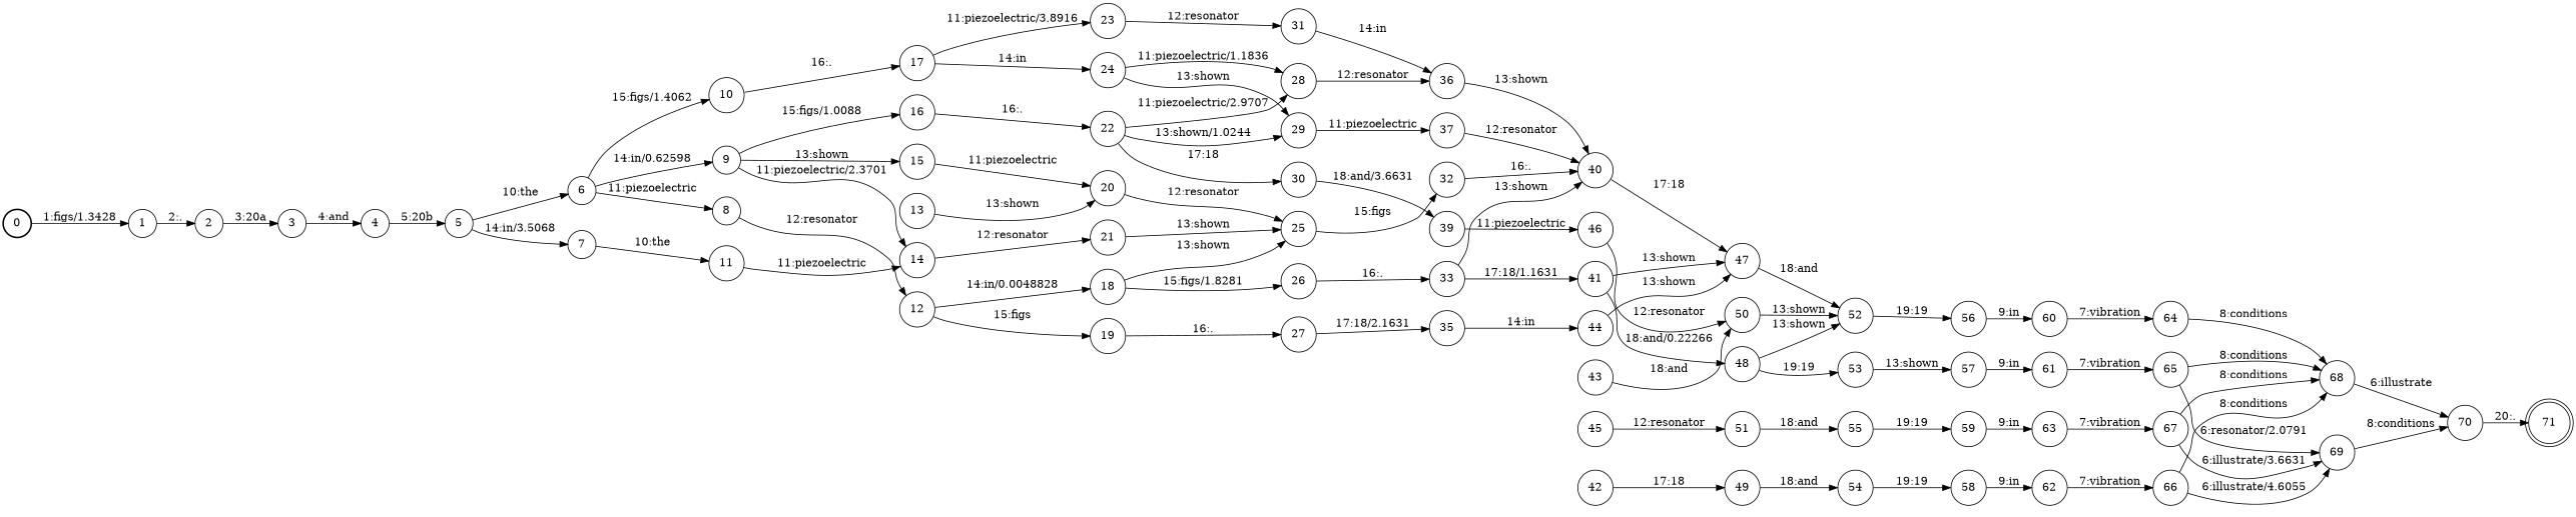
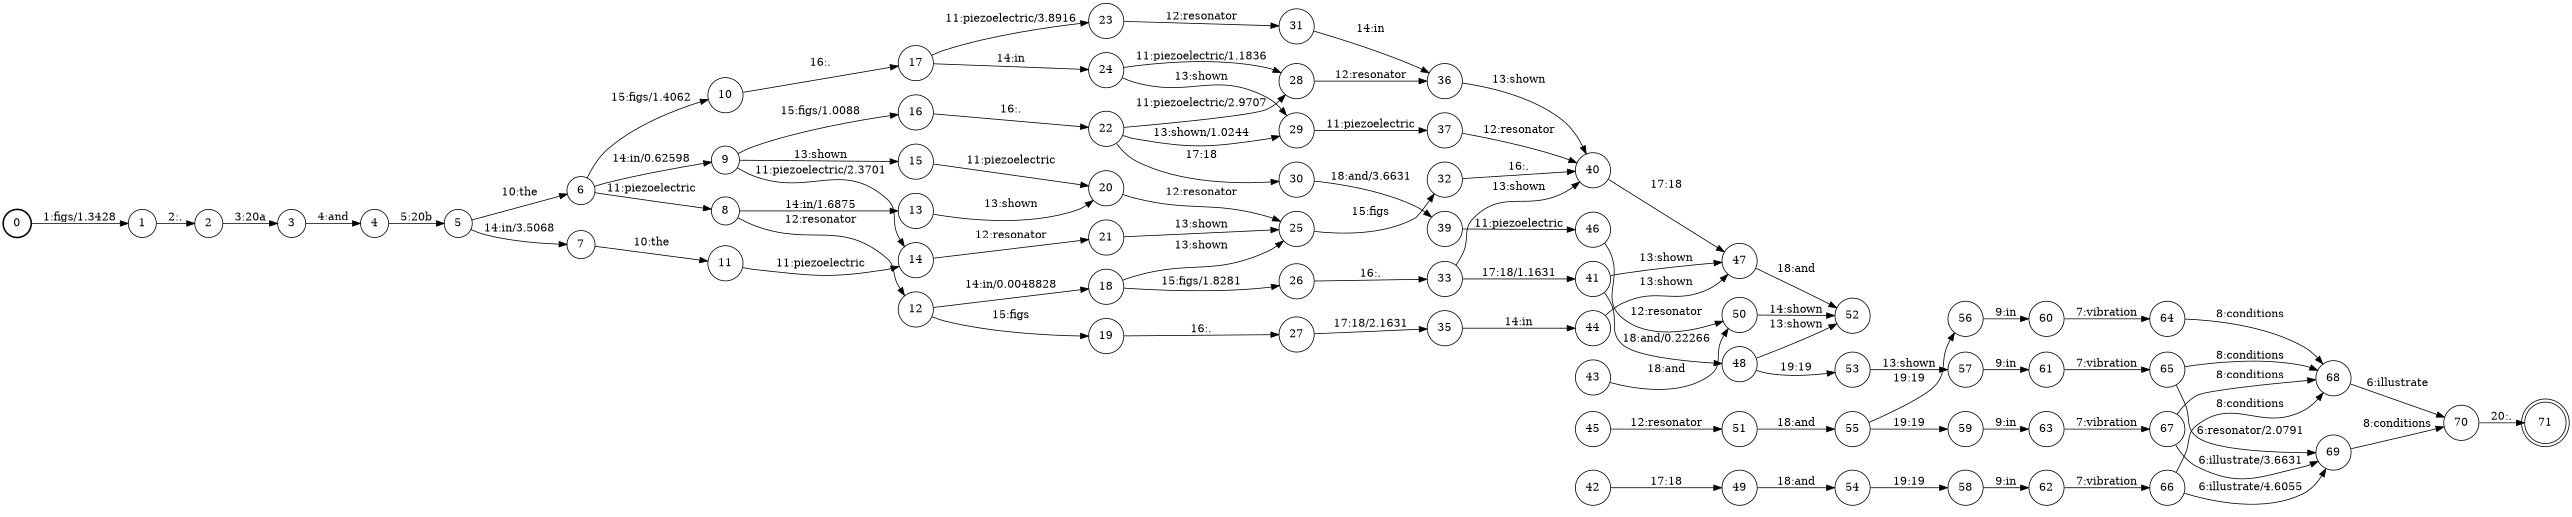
  digraph {
    fontname="DejaVu Serif"
    nodesep=0.25
    rankdir=LR
    ranksep=0.4
    node [fontname="DejaVu Serif" fontsize=14 shape=circle style=solid]
    edge [fontname="DejaVu Serif" fontsize=14]
    n1 [label=0 style=bold]
    n2 [label=1]
    n3 [label=2]
    n4 [label=3]
    n5 [label=4]
    n6 [label=5]
    n7 [label=6]
    n8 [label=7]
    n9 [label=10]
    n10 [label=8]
    n11 [label=9]
    n12 [label=11]
    n13 [label=17]
    n14 [label=12]
    n15 [label=13]
    n16 [label=16]
    n17 [label=14]
    n18 [label=15]
    n19 [label=23]
    n20 [label=24]
    n21 [label=19]
    n22 [label=18]
    n23 [label=20]
    n24 [label=22]
    n25 [label=21]
    n26 [label=27]
    n27 [label=26]
    n28 [label=25]
    n29 [label=28]
    n30 [label=29]
    n31 [label=30]
    n32 [label=31]
    n33 [label=35]
    n34 [label=33]
    n35 [label=32]
    n36 [label=36]
    n37 [label=37]
    n38 [label=39]
    n39 [label=40]
    n40 [label=41]
    n41 [label=44]
    n42 [label=46]
    n43 [label=47]
    n44 [label=48]
    n45 [label=42]
    n46 [label=49]
    n47 [label=43]
    n48 [label=50]
    n49 [label=45]
    n50 [label=51]
    n51 [label=52]
    n52 [label=53]
    n53 [label=54]
    n54 [label=55]
    n55 [label=56]
    n56 [label=57]
    n57 [label=58]
    n58 [label=59]
    n59 [label=60]
    n60 [label=61]
    n61 [label=62]
    n62 [label=63]
    n63 [label=64]
    n64 [label=65]
    n65 [label=66]
    n66 [label=67]
    n67 [label=68]
    n68 [label=69]
    n69 [label=70]
    n70 [label=71 shape=doublecircle]
    n1 -> n2 [label="1:figs/1.3428"]
    n2 -> n3 [label="2:."]
    n3 -> n4 [label="3:20a"]
    n4 -> n5 [label="4:and"]
    n5 -> n6 [label="5:20b"]
    n6 -> n7 [label="10:the"]
    n6 -> n8 [label="14:in/3.5068"]
    n7 -> n9 [label="15:figs/1.4062"]
    n7 -> n10 [label="11:piezoelectric"]
    n7 -> n11 [label="14:in/0.62598"]
    n8 -> n12 [label="10:the"]
    n9 -> n13 [label="16:."]
    n10 -> n14 [label="12:resonator"]
+   n10 -> n15 [label="14:in/1.6875"]
    n11 -> n16 [label="15:figs/1.0088"]
    n11 -> n17 [label="11:piezoelectric/2.3701"]
    n11 -> n18 [label="13:shown"]
    n12 -> n17 [label="11:piezoelectric"]
    n13 -> n19 [label="11:piezoelectric/3.8916"]
    n13 -> n20 [label="14:in"]
    n14 -> n21 [label="15:figs"]
    n14 -> n22 [label="14:in/0.0048828"]
    n15 -> n23 [label="13:shown"]
    n16 -> n24 [label="16:."]
    n17 -> n25 [label="12:resonator"]
    n18 -> n23 [label="11:piezoelectric"]
    n19 -> n32 [label="12:resonator"]
    n20 -> n29 [label="11:piezoelectric/1.1836"]
    n20 -> n30 [label="13:shown"]
    n21 -> n26 [label="16:."]
    n22 -> n27 [label="15:figs/1.8281"]
    n22 -> n28 [label="13:shown"]
    n23 -> n28 [label="12:resonator"]
    n24 -> n29 [label="11:piezoelectric/2.9707"]
    n24 -> n30 [label="13:shown/1.0244"]
    n24 -> n31 [label="17:18"]
    n25 -> n28 [label="13:shown"]
    n26 -> n33 [label="17:18/2.1631"]
    n27 -> n34 [label="16:."]
    n28 -> n35 [label="15:figs"]
    n29 -> n36 [label="12:resonator"]
    n30 -> n37 [label="11:piezoelectric"]
    n31 -> n38 [label="18:and/3.6631"]
    n32 -> n36 [label="14:in"]
    n33 -> n41 [label="14:in"]
    n34 -> n39 [label="13:shown"]
    n34 -> n40 [label="17:18/1.1631"]
    n35 -> n39 [label="16:."]
    n36 -> n39 [label="13:shown"]
    n37 -> n39 [label="12:resonator"]
    n38 -> n42 [label="11:piezoelectric"]
    n39 -> n43 [label="17:18"]
    n40 -> n43 [label="13:shown"]
    n40 -> n44 [label="18:and/0.22266"]
    n41 -> n43 [label="13:shown"]
    n42 -> n48 [label="12:resonator"]
    n43 -> n51 [label="18:and"]
    n44 -> n51 [label="13:shown"]
    n44 -> n52 [label="19:19"]
    n45 -> n46 [label="17:18"]
    n46 -> n53 [label="18:and"]
    n47 -> n48 [label="18:and"]
-   n48 -> n51 [label="13:shown"]
+   n48 -> n51 [label="14:shown"]
    n49 -> n50 [label="12:resonator"]
    n50 -> n54 [label="18:and"]
-   n51 -> n55 [label="19:19"]
+   n54 -> n55 [label="19:19"]
    n52 -> n56 [label="13:shown"]
    n53 -> n57 [label="19:19"]
    n54 -> n58 [label="19:19"]
    n55 -> n59 [label="9:in"]
    n56 -> n60 [label="9:in"]
    n57 -> n61 [label="9:in"]
    n58 -> n62 [label="9:in"]
    n59 -> n63 [label="7:vibration"]
    n60 -> n64 [label="7:vibration"]
    n61 -> n65 [label="7:vibration"]
    n62 -> n66 [label="7:vibration"]
    n63 -> n67 [label="8:conditions"]
    n64 -> n67 [label="8:conditions"]
    n64 -> n68 [label="6:resonator/2.0791"]
    n65 -> n67 [label="8:conditions"]
    n65 -> n68 [label="6:illustrate/4.6055"]
    n66 -> n67 [label="8:conditions"]
    n66 -> n68 [label="6:illustrate/3.6631"]
    n67 -> n69 [label="6:illustrate"]
    n68 -> n69 [label="8:conditions"]
    n69 -> n70 [label="20:."]
  }
